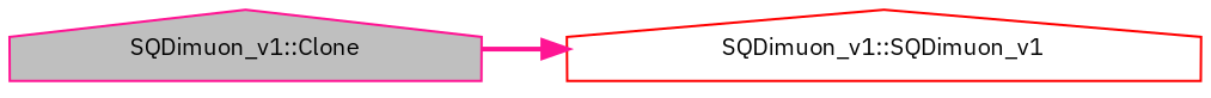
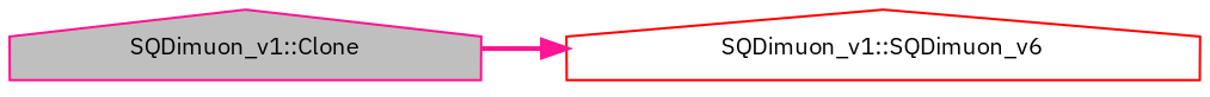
  digraph {
    rankdir=LR
    fontname="IBM Plex Sans"
    node [fontname="IBM Plex Sans" fontsize=10 shape=house]
    n1 [color=deeppink fillcolor=grey75 fontcolor=black height=0.2 label="SQDimuon_v1::Clone" style=filled width=0.4]
-   n2 [color=red height=0.2 label="SQDimuon_v1::SQDimuon_v1" width=0.4]
+   n2 [color=red height=0.2 label="SQDimuon_v1::SQDimuon_v6" width=0.4]
    n1 -> n2 [color=deeppink fontname="IBM Plex Sans" fontsize=10 labelfontname=FreeSans labelfontsize=10 style=bold]
  }
